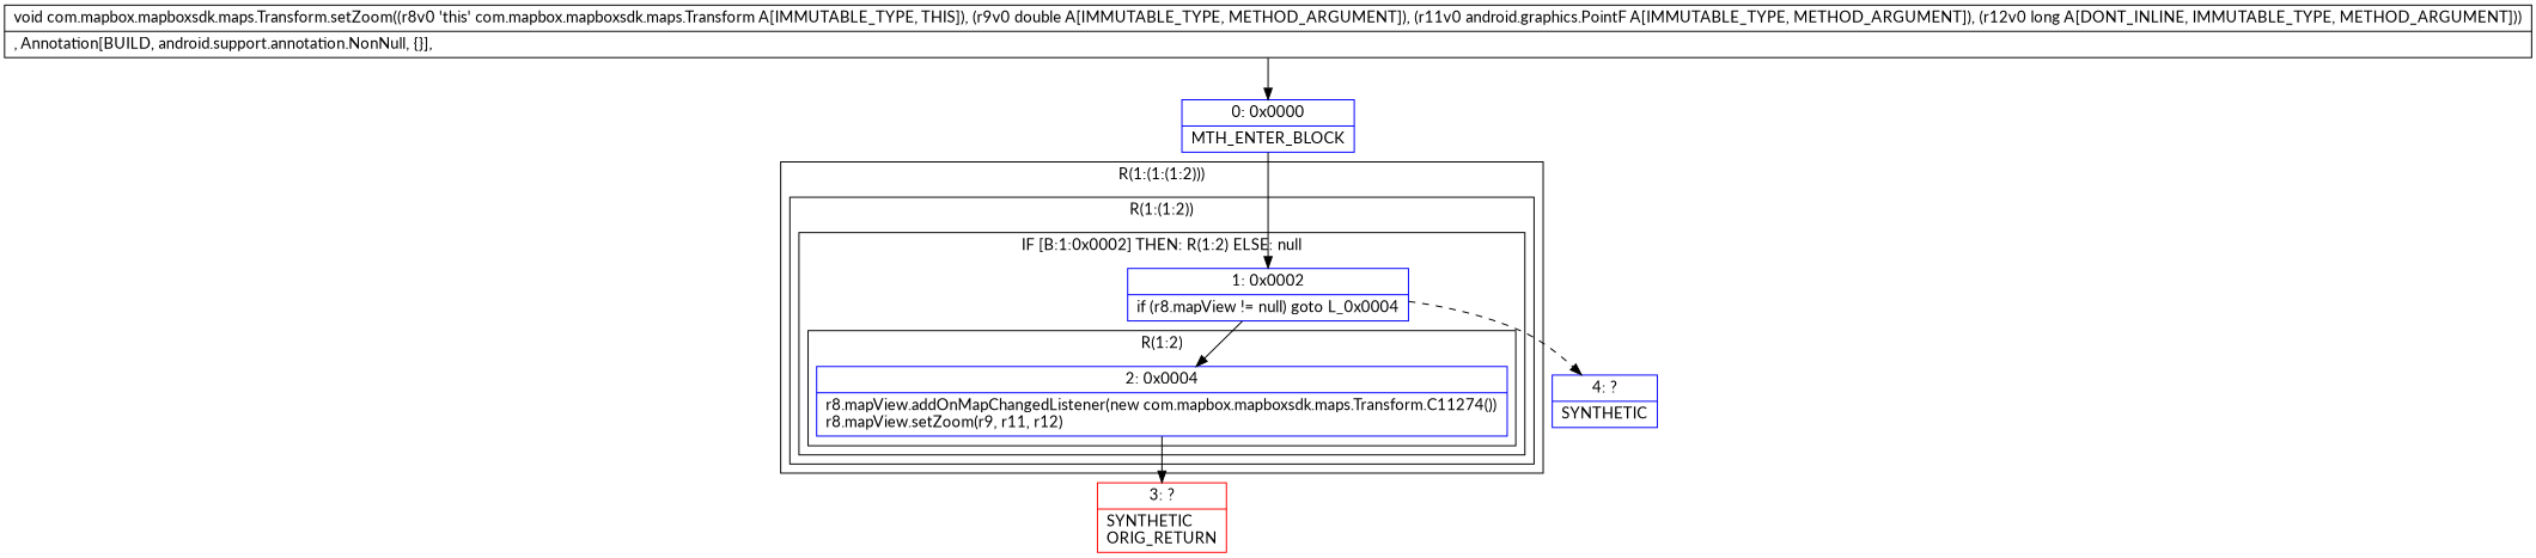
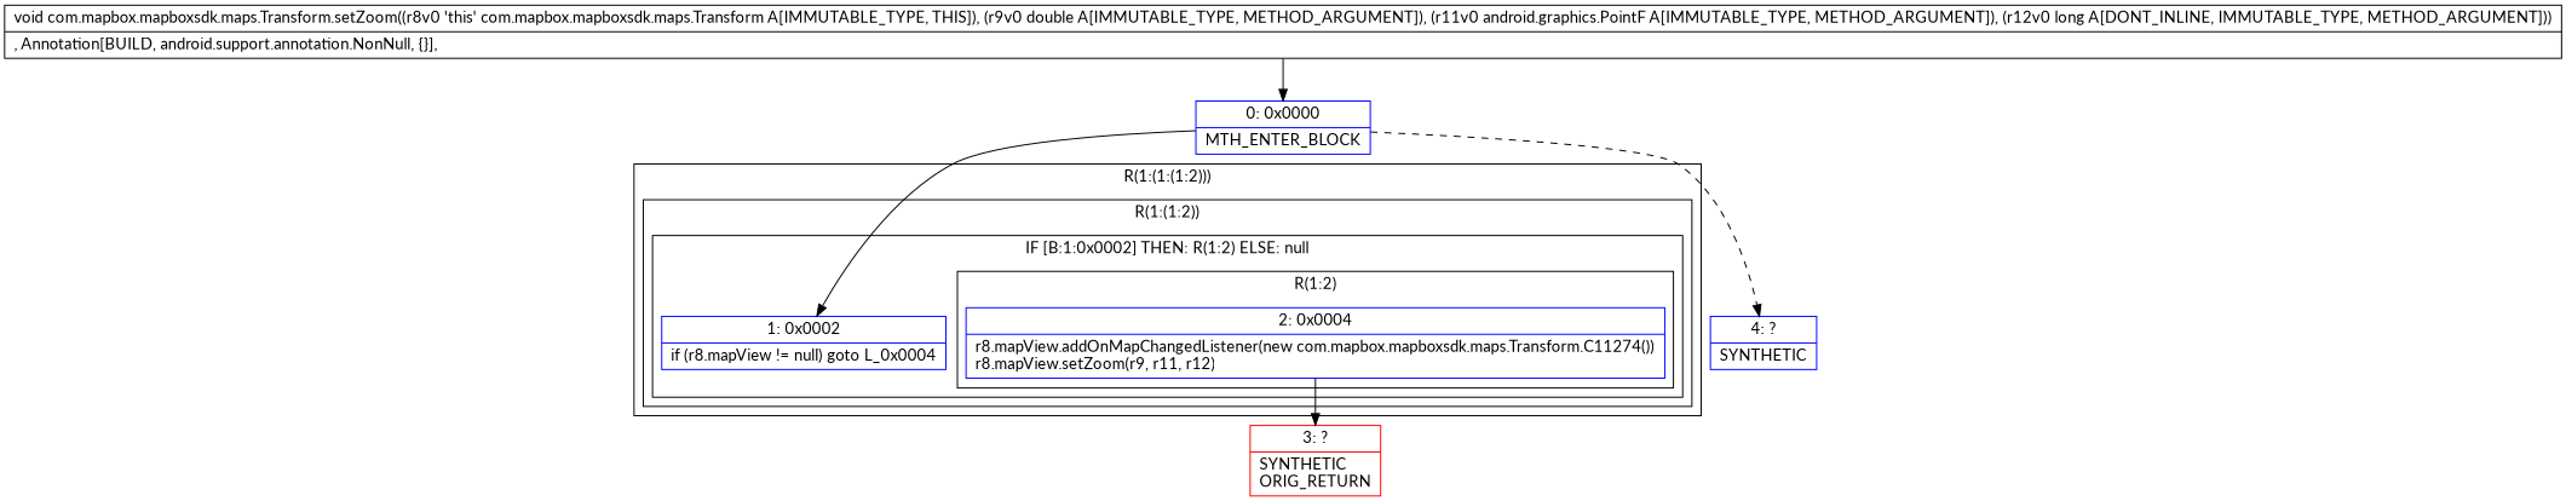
  digraph {
    fontname=Lato
    node [color=blue fontname=Lato shape=record]
    edge [fontname=Lato]
    n1 [label="{2\:\ 0x0004|r8.mapView.addOnMapChangedListener(new com.mapbox.mapboxsdk.maps.Transform.C11274())\lr8.mapView.setZoom(r9, r11, r12)\l}"]
    n2 [label="{1\:\ 0x0002|if (r8.mapView != null) goto L_0x0004\l}"]
    n3 [color=red label="{3\:\ ?|SYNTHETIC\lORIG_RETURN\l}"]
    n4 [label="{4\:\ ?|SYNTHETIC\l}"]
    n5 [label="{0\:\ 0x0000|MTH_ENTER_BLOCK\l}"]
    n6 [label="{void com.mapbox.mapboxsdk.maps.Transform.setZoom((r8v0 'this' com.mapbox.mapboxsdk.maps.Transform A[IMMUTABLE_TYPE, THIS]), (r9v0 double A[IMMUTABLE_TYPE, METHOD_ARGUMENT]), (r11v0 android.graphics.PointF A[IMMUTABLE_TYPE, METHOD_ARGUMENT]), (r12v0 long A[DONT_INLINE, IMMUTABLE_TYPE, METHOD_ARGUMENT]))  | , Annotation[BUILD, android.support.annotation.NonNull, \{\}], \l}" color=""]
    subgraph cluster_1 {
      label="R(1:(1:(1:2)))"
      subgraph cluster_2 {
        label="R(1:(1:2))"
        subgraph cluster_3 {
          label="IF [B:1:0x0002] THEN: R(1:2) ELSE: null"
          n2
          subgraph cluster_4 {
            label="R(1:2)"
            n1
          }
        }
      }
    }
    n1 -> n3
-   n2 -> n1
-   n2 -> n4 [style=dashed]
+   n5 -> n4 [style=dashed]
    n5 -> n2
    n6 -> n5
  }
